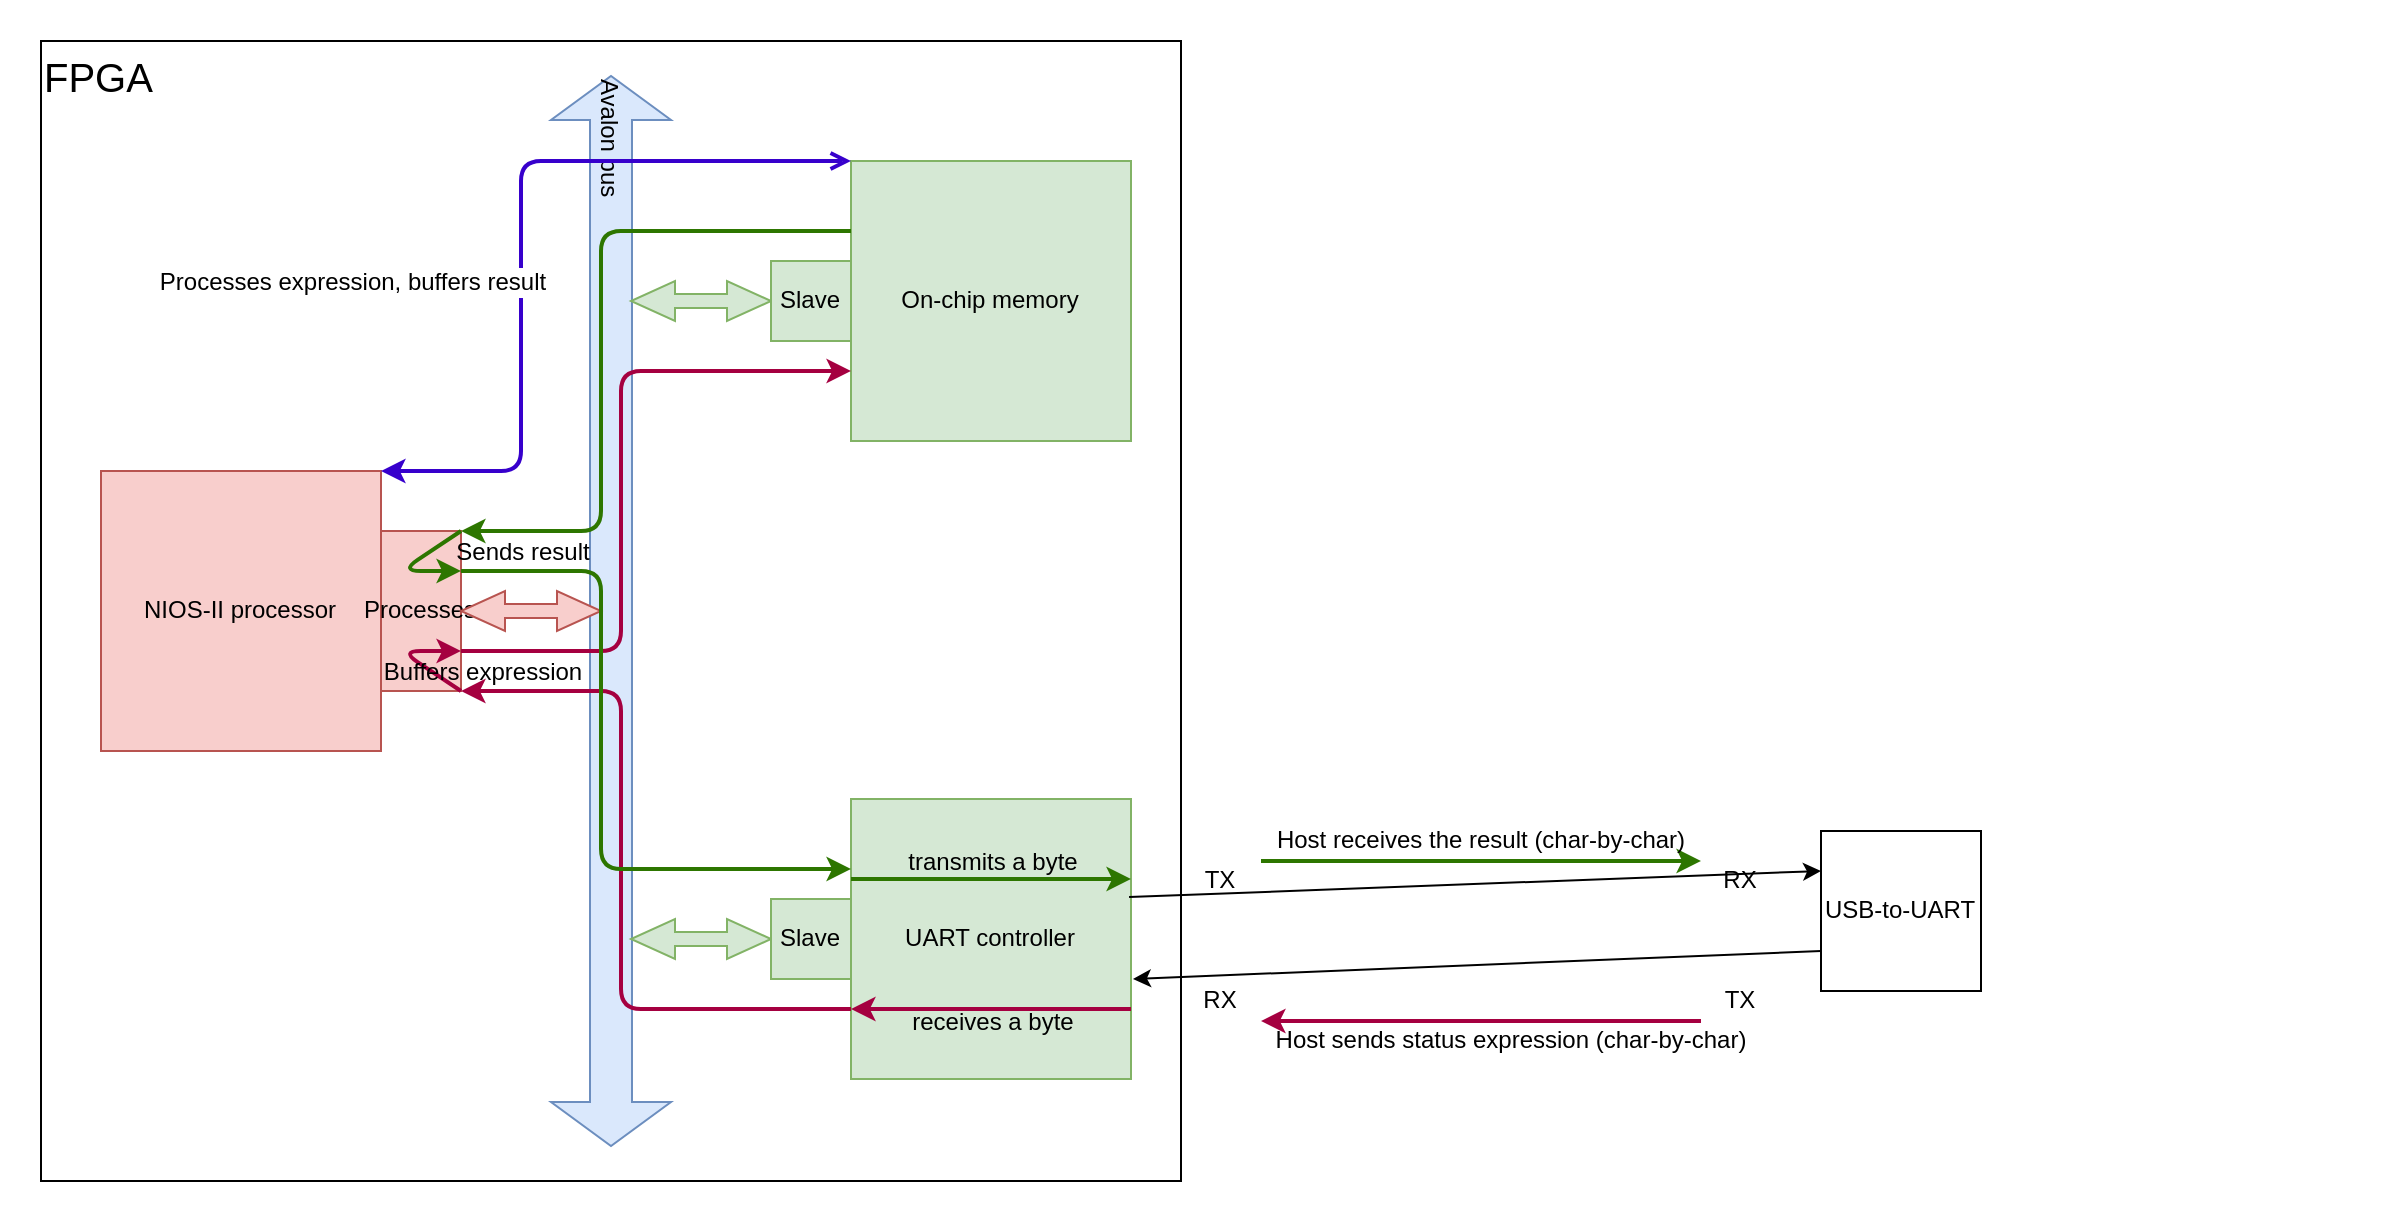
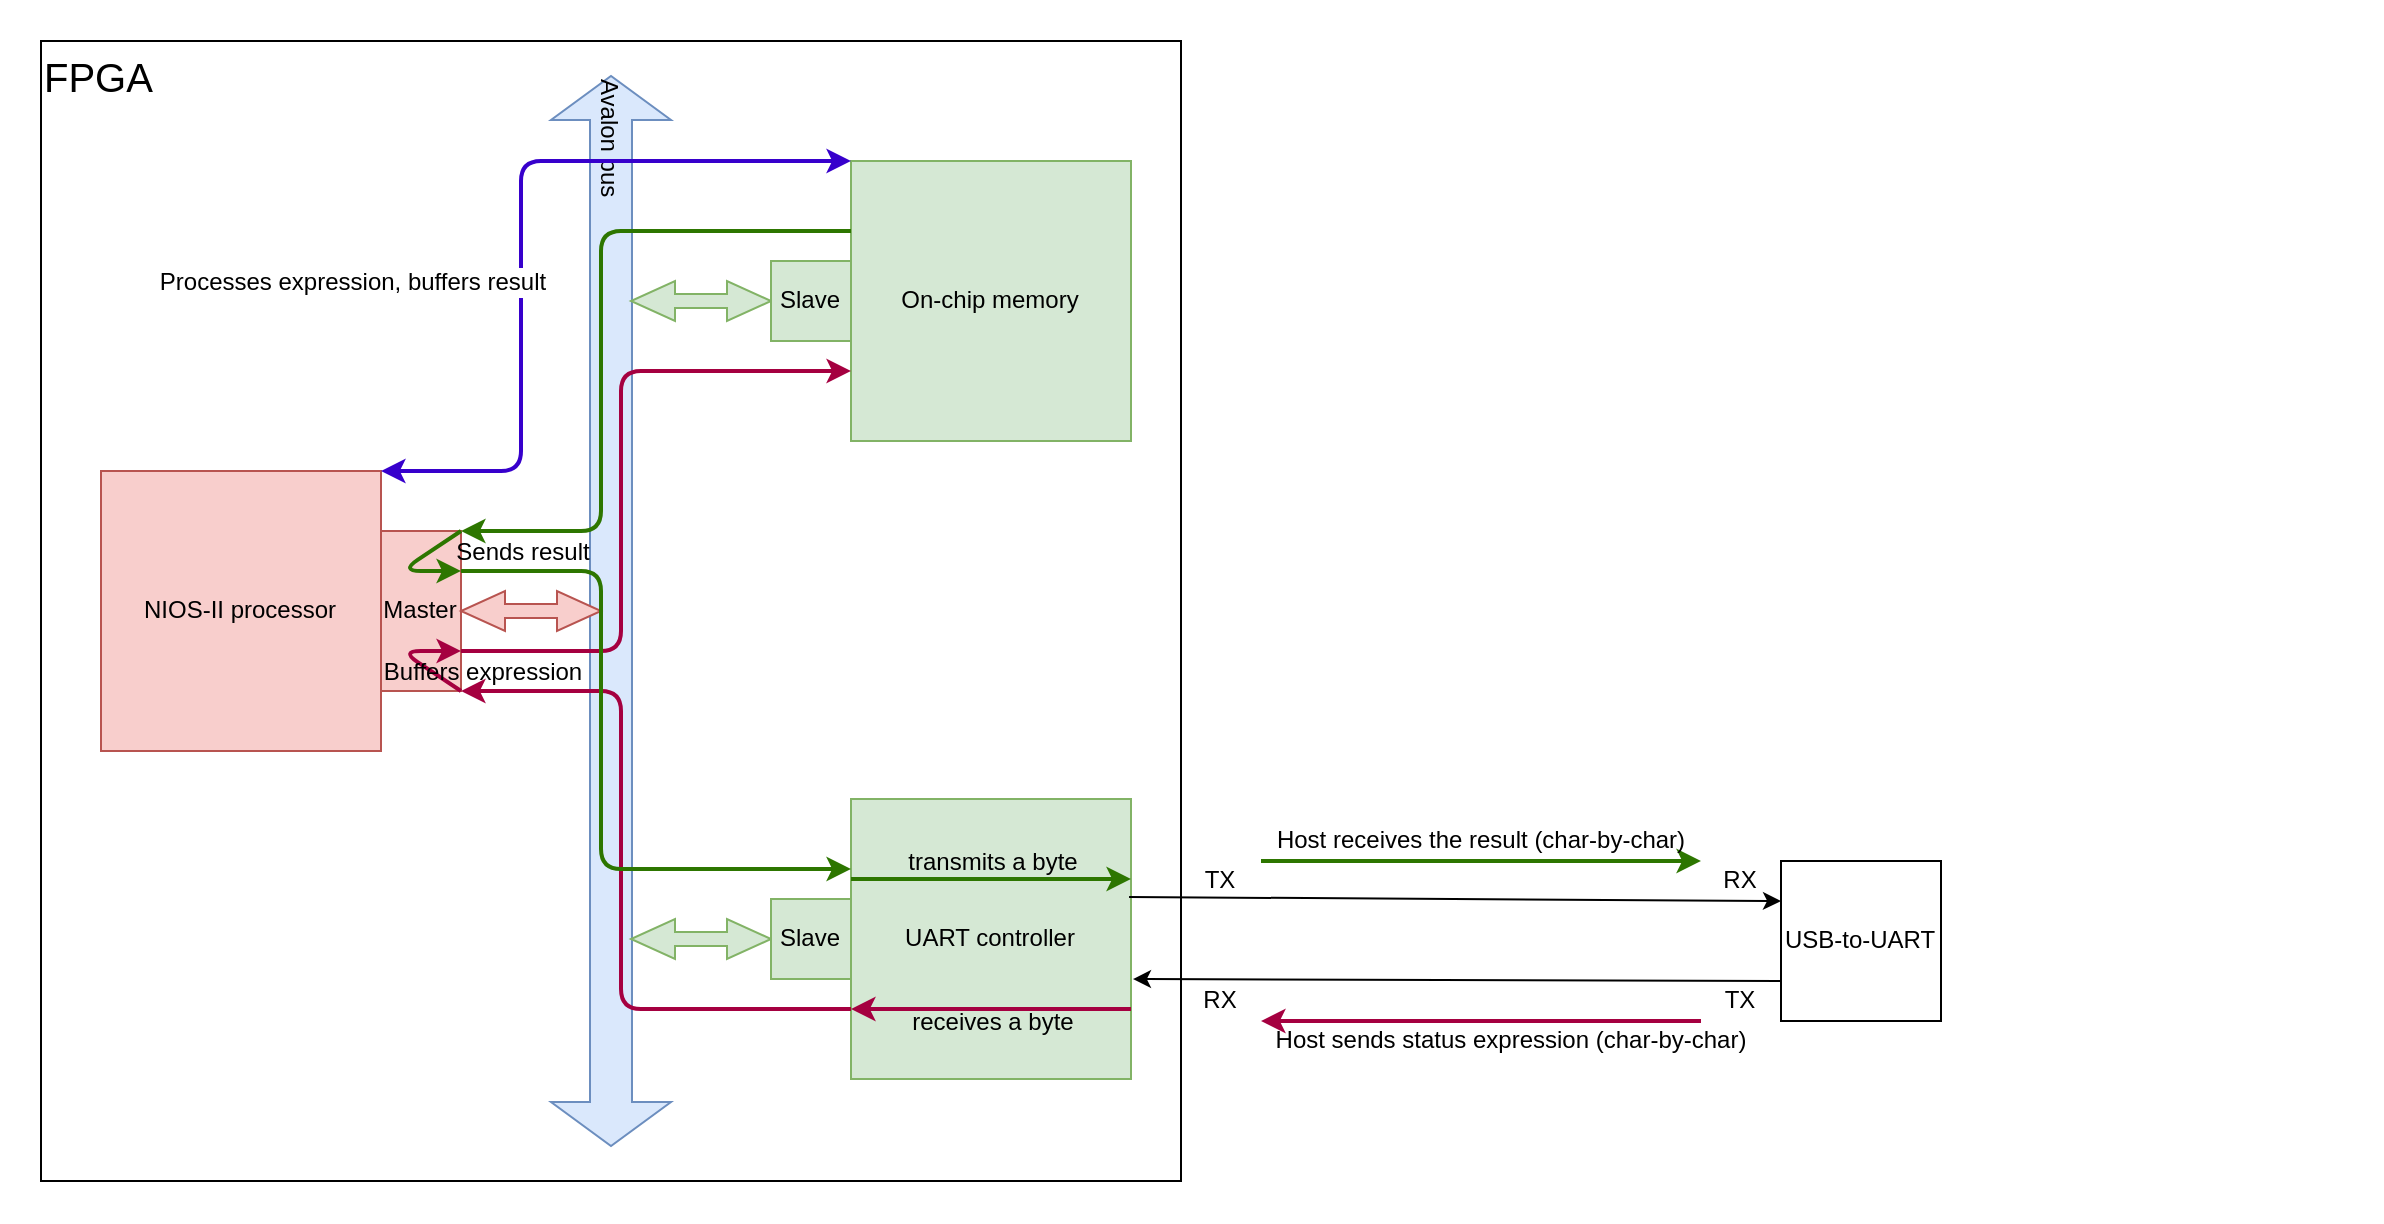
  <mxCell id="0" />
  <mxCell id="1" parent="0" />
  <mxCell id="2" value="FPGA" style="whiteSpace=wrap;html=1;aspect=fixed;align=left;verticalAlign=top;labelPosition=center;verticalLabelPosition=middle;fontSize=20;" vertex="1" parent="1"><mxGeometry x="20" y="20" width="570" height="570" as="geometry" /></mxCell>
  <mxCell id="3" value="Avalon bus" style="html=1;shadow=0;dashed=0;align=left;verticalAlign=middle;shape=mxgraph.arrows2.twoWayArrow;dy=0.65;dx=22;rotation=90;horizontal=1;fillColor=#dae8fc;strokeColor=#6c8ebf;" vertex="1" parent="1"><mxGeometry x="37.5" y="275" width="535" height="60" as="geometry" /></mxCell>
  <mxCell id="4" value="" style="group" vertex="1" connectable="0" parent="1"><mxGeometry x="50" y="235" width="250" height="140" as="geometry" /></mxCell>
  <mxCell id="5" value="" style="group" vertex="1" connectable="0" parent="4"><mxGeometry width="180" height="140" as="geometry" /></mxCell>
  <mxCell id="6" value="NIOS-II processor" style="whiteSpace=wrap;html=1;aspect=fixed;fillColor=#f8cecc;strokeColor=#b85450;" vertex="1" parent="5"><mxGeometry width="140" height="140" as="geometry" /></mxCell>
- <mxCell id="7" value="Processes" style="whiteSpace=wrap;html=1;fillColor=#f8cecc;strokeColor=#b85450;" vertex="1" parent="5"><mxGeometry x="140" y="30" width="40" height="80" as="geometry" /></mxCell>
+ <mxCell id="7" value="Master" style="whiteSpace=wrap;html=1;fillColor=#f8cecc;strokeColor=#b85450;" vertex="1" parent="5"><mxGeometry x="140" y="30" width="40" height="80" as="geometry" /></mxCell>
  <mxCell id="8" value="" style="endArrow=classic;html=1;strokeWidth=2;fontSize=12;exitX=1;exitY=1;exitDx=0;exitDy=0;entryX=1;entryY=0.75;entryDx=0;entryDy=0;edgeStyle=isometricEdgeStyle;rounded=1;fillColor=#d80073;strokeColor=#A50040;" edge="1" parent="5" source="7" target="7"><mxGeometry width="50" height="50" relative="1" as="geometry"><mxPoint x="560" y="95" as="sourcePoint" /><mxPoint x="610" y="45" as="targetPoint" /><Array as="points"><mxPoint x="150" y="90" /></Array></mxGeometry></mxCell>
  <mxCell id="9" value="" style="endArrow=classic;html=1;strokeWidth=2;fontSize=12;exitX=1;exitY=0;exitDx=0;exitDy=0;entryX=1;entryY=0.25;entryDx=0;entryDy=0;edgeStyle=elbowEdgeStyle;fillColor=#60a917;strokeColor=#2D7600;" edge="1" parent="5" source="7" target="7"><mxGeometry width="50" height="50" relative="1" as="geometry"><mxPoint x="560" y="95" as="sourcePoint" /><mxPoint x="610" y="45" as="targetPoint" /><Array as="points"><mxPoint x="150" y="50" /></Array></mxGeometry></mxCell>
  <mxCell id="10" value="" style="html=1;shadow=0;dashed=0;align=center;verticalAlign=middle;shape=mxgraph.arrows2.twoWayArrow;dy=0.65;dx=22;fillColor=#f8cecc;strokeColor=#b85450;" vertex="1" parent="4"><mxGeometry x="180" y="60" width="70" height="20" as="geometry" /></mxCell>
  <mxCell id="11" value="" style="group" vertex="1" connectable="0" parent="1"><mxGeometry x="315" y="80" width="250" height="140" as="geometry" /></mxCell>
  <mxCell id="12" value="" style="html=1;shadow=0;dashed=0;align=center;verticalAlign=middle;shape=mxgraph.arrows2.twoWayArrow;dy=0.65;dx=22;fillColor=#d5e8d4;strokeColor=#82b366;rotation=0;" vertex="1" parent="11"><mxGeometry y="60" width="70" height="20" as="geometry" /></mxCell>
  <mxCell id="13" value="On-chip memory" style="whiteSpace=wrap;html=1;aspect=fixed;fillColor=#d5e8d4;strokeColor=#82b366;rotation=0;" vertex="1" parent="11"><mxGeometry x="110" width="140" height="140" as="geometry" /></mxCell>
  <mxCell id="14" value="Slave" style="whiteSpace=wrap;html=1;aspect=fixed;fillColor=#d5e8d4;strokeColor=#82b366;rotation=0;" vertex="1" parent="11"><mxGeometry x="70" y="50" width="40" height="40" as="geometry" /></mxCell>
  <mxCell id="15" value="" style="group" vertex="1" connectable="0" parent="1"><mxGeometry x="315" y="399" width="250" height="140" as="geometry" /></mxCell>
  <mxCell id="16" value="" style="html=1;shadow=0;dashed=0;align=center;verticalAlign=middle;shape=mxgraph.arrows2.twoWayArrow;dy=0.65;dx=22;fillColor=#d5e8d4;strokeColor=#82b366;rotation=0;" vertex="1" parent="15"><mxGeometry y="60" width="70" height="20" as="geometry" /></mxCell>
  <mxCell id="17" value="UART controller" style="whiteSpace=wrap;html=1;aspect=fixed;fillColor=#d5e8d4;strokeColor=#82b366;rotation=0;" vertex="1" parent="15"><mxGeometry x="110" width="140" height="140" as="geometry" /></mxCell>
  <mxCell id="18" value="Slave" style="whiteSpace=wrap;html=1;aspect=fixed;fillColor=#d5e8d4;strokeColor=#82b366;rotation=0;" vertex="1" parent="15"><mxGeometry x="70" y="50" width="40" height="40" as="geometry" /></mxCell>
  <mxCell id="19" value="" style="endArrow=classic;html=1;strokeWidth=2;fontSize=12;fillColor=#d80073;strokeColor=#A50040;exitX=1;exitY=0.75;exitDx=0;exitDy=0;entryX=0;entryY=0.75;entryDx=0;entryDy=0;" edge="1" parent="15" source="17" target="17"><mxGeometry width="50" height="50" relative="1" as="geometry"><mxPoint x="445" y="261" as="sourcePoint" /><mxPoint x="125" y="101" as="targetPoint" /></mxGeometry></mxCell>
  <mxCell id="20" value="receives a byte" style="edgeLabel;html=1;align=center;verticalAlign=middle;resizable=0;points=[];fontSize=12;labelBackgroundColor=none;" vertex="1" connectable="0" parent="19"><mxGeometry x="0.157" y="-3" relative="1" as="geometry"><mxPoint x="11" y="9" as="offset" /></mxGeometry></mxCell>
  <mxCell id="21" value="" style="endArrow=classic;html=1;strokeWidth=2;fontSize=12;fillColor=#60a917;strokeColor=#2D7600;exitX=0;exitY=0.25;exitDx=0;exitDy=0;entryX=1;entryY=0.25;entryDx=0;entryDy=0;" edge="1" parent="15"><mxGeometry width="50" height="50" relative="1" as="geometry"><mxPoint x="110" y="40" as="sourcePoint" /><mxPoint x="250" y="40" as="targetPoint" /></mxGeometry></mxCell>
  <mxCell id="22" value="transmits a byte" style="edgeLabel;html=1;align=center;verticalAlign=middle;resizable=0;points=[];fontSize=12;labelBackgroundColor=none;" vertex="1" connectable="0" parent="21"><mxGeometry x="0.157" y="-3" relative="1" as="geometry"><mxPoint x="-11" y="-12" as="offset" /></mxGeometry></mxCell>
  <mxCell id="23" value="" style="endArrow=classic;startArrow=none;html=1;fontSize=20;entryX=0;entryY=0.25;entryDx=0;entryDy=0;exitX=0.993;exitY=0.35;exitDx=0;exitDy=0;exitPerimeter=0;startFill=0;" edge="1" parent="1" source="17" target="25"><mxGeometry width="50" height="50" relative="1" as="geometry"><mxPoint x="565" y="460" as="sourcePoint" /><mxPoint x="810" y="340" as="targetPoint" /></mxGeometry></mxCell>
  <mxCell id="24" value="" style="group" vertex="1" connectable="0" parent="1"><mxGeometry x="890" y="370" width="280" height="200" as="geometry" /></mxCell>
- <mxCell id="25" value="USB-to-UART" style="whiteSpace=wrap;html=1;aspect=fixed;" vertex="1" parent="24"><mxGeometry x="20" y="45" width="80" height="80" as="geometry" /></mxCell>
+ <mxCell id="25" value="USB-to-UART" style="whiteSpace=wrap;html=1;aspect=fixed;" vertex="1" parent="24"><mxGeometry y="60" width="80" height="80" as="geometry" /></mxCell>
  <mxCell id="26" value="" style="endArrow=none;startArrow=classic;html=1;fontSize=20;entryX=0;entryY=0.75;entryDx=0;entryDy=0;exitX=1.007;exitY=0.643;exitDx=0;exitDy=0;exitPerimeter=0;endFill=0;" edge="1" parent="1" source="17" target="25"><mxGeometry width="50" height="50" relative="1" as="geometry"><mxPoint x="570" y="490" as="sourcePoint" /><mxPoint x="975" y="492" as="targetPoint" /></mxGeometry></mxCell>
  <mxCell id="27" value="TX" style="text;html=1;strokeColor=none;fillColor=none;align=center;verticalAlign=middle;whiteSpace=wrap;rounded=0;fontSize=12;" vertex="1" parent="1"><mxGeometry x="590" y="430" width="40" height="20" as="geometry" /></mxCell>
  <mxCell id="28" value="TX" style="text;html=1;strokeColor=none;fillColor=none;align=center;verticalAlign=middle;whiteSpace=wrap;rounded=0;fontSize=12;" vertex="1" parent="1"><mxGeometry x="850" y="490" width="40" height="20" as="geometry" /></mxCell>
  <mxCell id="29" value="RX" style="text;html=1;strokeColor=none;fillColor=none;align=center;verticalAlign=middle;whiteSpace=wrap;rounded=0;fontSize=12;" vertex="1" parent="1"><mxGeometry x="590" y="490" width="40" height="20" as="geometry" /></mxCell>
  <mxCell id="30" value="RX" style="text;html=1;strokeColor=none;fillColor=none;align=center;verticalAlign=middle;whiteSpace=wrap;rounded=0;fontSize=12;" vertex="1" parent="1"><mxGeometry x="850" y="430" width="40" height="20" as="geometry" /></mxCell>
  <mxCell id="31" value="" style="endArrow=classic;html=1;fontSize=12;fillColor=#d80073;strokeColor=#A50040;strokeWidth=2;" edge="1" parent="1"><mxGeometry width="50" height="50" relative="1" as="geometry"><mxPoint x="850" y="510" as="sourcePoint" /><mxPoint x="630" y="510" as="targetPoint" /></mxGeometry></mxCell>
  <mxCell id="32" value="Host sends status expression (char-by-char)" style="text;html=1;align=center;verticalAlign=middle;resizable=0;points=[];autosize=1;fontSize=12;" vertex="1" parent="1"><mxGeometry x="620" y="510" width="270" height="20" as="geometry" /></mxCell>
  <mxCell id="33" style="edgeStyle=elbowEdgeStyle;rounded=0;orthogonalLoop=1;jettySize=auto;html=1;startArrow=none;startFill=0;endArrow=open;endFill=1;strokeWidth=2;fontSize=12;" edge="1" parent="1" source="7" target="2"><mxGeometry relative="1" as="geometry" /></mxCell>
  <mxCell id="34" value="" style="endArrow=classic;html=1;strokeWidth=2;fontSize=12;exitX=0;exitY=0.75;exitDx=0;exitDy=0;entryX=1;entryY=1;entryDx=0;entryDy=0;edgeStyle=elbowEdgeStyle;fillColor=#d80073;strokeColor=#A50040;" edge="1" parent="1" source="17" target="7"><mxGeometry width="50" height="50" relative="1" as="geometry"><mxPoint x="610" y="330" as="sourcePoint" /><mxPoint x="660" y="280" as="targetPoint" /><Array as="points"><mxPoint x="310" y="420" /></Array></mxGeometry></mxCell>
  <mxCell id="35" value="Buffers expression" style="edgeLabel;html=1;align=center;verticalAlign=middle;resizable=0;points=[];fontSize=12;labelBackgroundColor=none;" vertex="1" connectable="0" parent="34"><mxGeometry x="0.791" y="1" relative="1" as="geometry"><mxPoint x="-27" y="-11" as="offset" /></mxGeometry></mxCell>
  <mxCell id="36" value="" style="endArrow=classic;html=1;strokeWidth=2;fontSize=12;exitX=1;exitY=0.75;exitDx=0;exitDy=0;entryX=0;entryY=0.75;entryDx=0;entryDy=0;edgeStyle=elbowEdgeStyle;fillColor=#d80073;strokeColor=#A50040;" edge="1" parent="1" source="7" target="13"><mxGeometry width="50" height="50" relative="1" as="geometry"><mxPoint x="610" y="330" as="sourcePoint" /><mxPoint x="660" y="280" as="targetPoint" /><Array as="points"><mxPoint x="310" y="260" /></Array></mxGeometry></mxCell>
  <mxCell id="37" value="" style="endArrow=none;html=1;fontSize=12;fillColor=#60a917;strokeColor=#2D7600;strokeWidth=2;startArrow=classic;startFill=1;endFill=0;" edge="1" parent="1"><mxGeometry width="50" height="50" relative="1" as="geometry"><mxPoint x="850" y="430" as="sourcePoint" /><mxPoint x="630" y="430" as="targetPoint" /></mxGeometry></mxCell>
  <mxCell id="38" value="Host receives the result (char-by-char)" style="text;html=1;align=center;verticalAlign=middle;resizable=0;points=[];autosize=1;fontSize=12;" vertex="1" parent="1"><mxGeometry x="630" y="410" width="220" height="20" as="geometry" /></mxCell>
- <mxCell id="39" value="" style="endArrow=open;startArrow=classic;html=1;strokeWidth=2;fontSize=12;exitX=1;exitY=0;exitDx=0;exitDy=0;entryX=0;entryY=0;entryDx=0;entryDy=0;edgeStyle=elbowEdgeStyle;fillColor=#6a00ff;strokeColor=#3700CC;" edge="1" parent="1" source="6" target="13"><mxGeometry width="50" height="50" relative="1" as="geometry"><mxPoint x="610" y="330" as="sourcePoint" /><mxPoint x="660" y="280" as="targetPoint" /><Array as="points"><mxPoint x="260" y="150" /></Array></mxGeometry></mxCell>
+ <mxCell id="39" value="" style="endArrow=classic;startArrow=classic;html=1;strokeWidth=2;fontSize=12;exitX=1;exitY=0;exitDx=0;exitDy=0;entryX=0;entryY=0;entryDx=0;entryDy=0;edgeStyle=elbowEdgeStyle;fillColor=#6a00ff;strokeColor=#3700CC;" edge="1" parent="1" source="6" target="13"><mxGeometry width="50" height="50" relative="1" as="geometry"><mxPoint x="610" y="330" as="sourcePoint" /><mxPoint x="660" y="280" as="targetPoint" /><Array as="points"><mxPoint x="260" y="150" /></Array></mxGeometry></mxCell>
  <mxCell id="40" value="Processes expression, buffers result" style="edgeLabel;html=1;align=center;verticalAlign=middle;resizable=0;points=[];fontSize=12;" vertex="1" connectable="0" parent="39"><mxGeometry x="-0.103" y="4" relative="1" as="geometry"><mxPoint x="-81" y="10" as="offset" /></mxGeometry></mxCell>
  <mxCell id="41" value="" style="endArrow=classic;html=1;strokeWidth=2;fontSize=12;exitX=0;exitY=0.25;exitDx=0;exitDy=0;entryX=1;entryY=0;entryDx=0;entryDy=0;edgeStyle=elbowEdgeStyle;fillColor=#60a917;strokeColor=#2D7600;" edge="1" parent="1" source="13" target="7"><mxGeometry width="50" height="50" relative="1" as="geometry"><mxPoint x="610" y="330" as="sourcePoint" /><mxPoint x="660" y="280" as="targetPoint" /><Array as="points"><mxPoint x="300" y="200" /></Array></mxGeometry></mxCell>
  <mxCell id="42" value="Sends result" style="edgeLabel;html=1;align=center;verticalAlign=middle;resizable=0;points=[];fontSize=12;labelBackgroundColor=none;" vertex="1" connectable="0" parent="41"><mxGeometry x="0.785" y="-2" relative="1" as="geometry"><mxPoint x="-7" y="12" as="offset" /></mxGeometry></mxCell>
  <mxCell id="43" value="" style="endArrow=classic;html=1;strokeWidth=2;fontSize=12;exitX=1;exitY=0.25;exitDx=0;exitDy=0;entryX=0;entryY=0.25;entryDx=0;entryDy=0;edgeStyle=elbowEdgeStyle;fillColor=#60a917;strokeColor=#2D7600;" edge="1" parent="1" source="7" target="17"><mxGeometry width="50" height="50" relative="1" as="geometry"><mxPoint x="610" y="330" as="sourcePoint" /><mxPoint x="660" y="280" as="targetPoint" /><Array as="points"><mxPoint x="300" y="360" /></Array></mxGeometry></mxCell>
